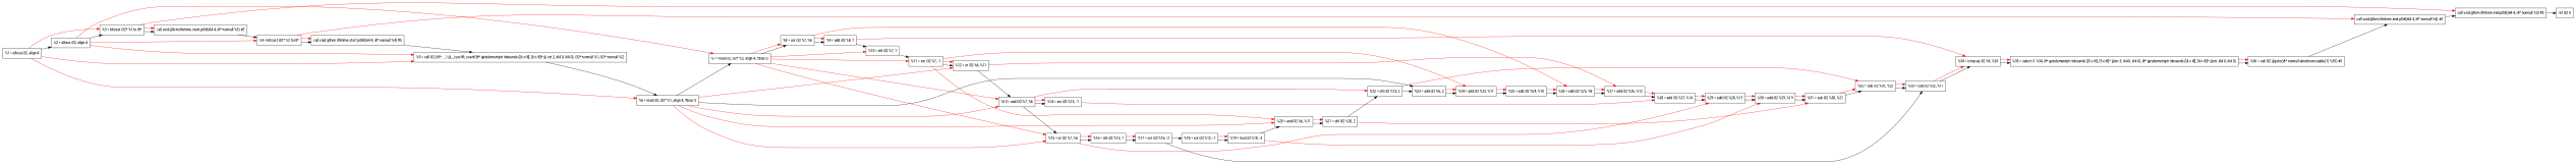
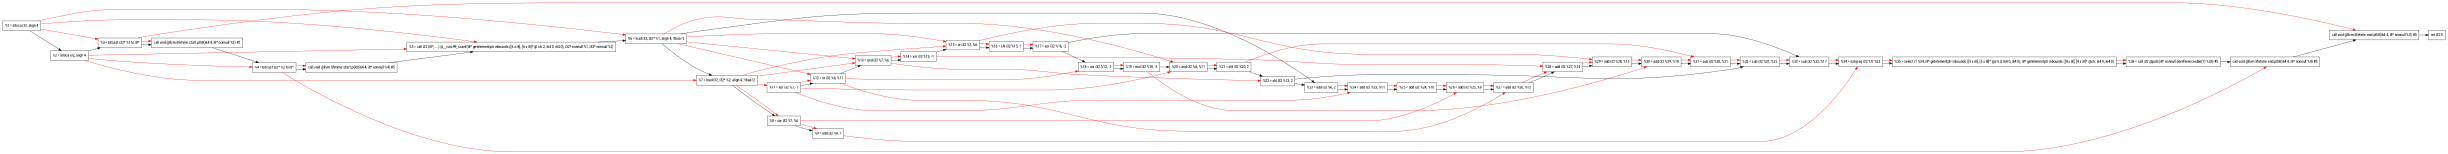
  digraph {
    fontname="Roboto Condensed"
    rankdir=LR
    node [fontname="Roboto Condensed" shape=record]
    edge [fontname="Roboto Condensed" color=red]
    n1 [label="  %1 = alloca i32, align 4"]
    n2 [label="  %2 = alloca i32, align 4"]
    n3 [label="  %3 = bitcast i32* %1 to i8*"]
    n4 [label="  %5 = call i32 (i8*, ...) @__isoc99_scanf(i8* getelementptr inbounds ([6 x i8], [6 x i8]* @.str.2, i64 0, i64 0), i32* nonnull %1, i32* nonnull %2)"]
    n5 [label="  %6 = load i32, i32* %1, align 4, !tbaa !2"]
    n6 [label="  %4 = bitcast i32* %2 to i8*"]
    n7 [label="  %7 = load i32, i32* %2, align 4, !tbaa !2"]
    n8 [label="  call void @llvm.lifetime.start.p0i8(i64 4, i8* nonnull %3) #5"]
    n9 [label="  call void @llvm.lifetime.end.p0i8(i64 4, i8* nonnull %3) #5"]
    n10 [label="  %12 = or i32 %6, %11"]
    n11 [label="  %13 = and i32 %7, %6"]
    n12 [label="  %15 = or i32 %7, %6"]
    n13 [label="  %20 = and i32 %6, %11"]
    n14 [label="  %23 = add i32 %6, 2"]
    n15 [label="  call void @llvm.lifetime.start.p0i8(i64 4, i8* nonnull %4) #5"]
    n16 [label="  call void @llvm.lifetime.end.p0i8(i64 4, i8* nonnull %4) #5"]
    n17 [label="  %8 = xor i32 %7, %6"]
-   n18 [label="  %10 = shl i32 %7, 1"]
    n19 [label="  %11 = xor i32 %7, -1"]
    n20 [label="  ret i32 0"]
    n21 [label="  %9 = add i32 %8, 1"]
    n22 [label="  %26 = add i32 %25, %8"]
    n23 [label="  %18 = xor i32 %12, -1"]
    n24 [label="  %27 = add i32 %26, %12"]
    n25 [label="  %14 = xor i32 %13, -1"]
    n26 [label="  %22 = shl i32 %13, 2"]
    n27 [label="  %16 = shl i32 %15, 1"]
    n28 [label="  %29 = add i32 %28, %15"]
    n29 [label="  %21 = shl i32 %20, 2"]
    n30 [label="  %24 = add i32 %23, %11"]
    n31 [label="  %34 = icmp eq i32 %9, %33"]
    n32 [label="  %35 = select i1 %34, i8* getelementptr inbounds ([5 x i8], [5 x i8]* @str.3, i64 0, i64 0), i8* getelementptr inbounds ([4 x i8], [4 x i8]* @str, i64 0, i64 0)"]
    n33 [label="  %25 = add i32 %24, %10"]
    n34 [label="  %19 = mul i32 %18, -3"]
    n35 [label="  %28 = add i32 %27, %14"]
    n36 [label="  %32 = sub i32 %31, %22"]
    n37 [label="  %17 = xor i32 %16, -2"]
    n38 [label="  %30 = add i32 %29, %19"]
    n39 [label="  %33 = sub i32 %32, %17"]
    n40 [label="  %31 = sub i32 %30, %21"]
    n41 [label="  %36 = call i32 @puts(i8* nonnull dereferenceable(1) %35) #5"]
    n1 -> n2 [color=""]
    n1 -> n3
    n1 -> n4
    n1 -> n5
    n2 -> n3 [color=""]
    n2 -> n4
    n2 -> n6
    n2 -> n7
    n3 -> n8 [color=""]
    n3 -> n8
    n3 -> n9
    n4 -> n5 [color=""]
    n5 -> n7 [color=""]
    n5 -> n10
    n5 -> n11
    n5 -> n12
    n5 -> n13
    n5 -> n14 [color=black]
    n6 -> n15 [color=""]
    n6 -> n15
    n6 -> n16
    n7 -> n11
    n7 -> n12
    n7 -> n17 [color=""]
    n7 -> n17
-   n7 -> n18
    n7 -> n19
    n8 -> n6 [color=""]
    n9 -> n20 [color=""]
    n10 -> n11 [color=""]
+   n10 -> n23
    n10 -> n24
    n11 -> n25 [color=""]
    n11 -> n25
    n11 -> n26
    n12 -> n27 [color=""]
    n12 -> n27
    n12 -> n28
    n13 -> n29 [color=""]
    n13 -> n29
    n14 -> n30 [color=""]
    n14 -> n30
    n15 -> n4 [color=""]
    n16 -> n9 [color=""]
    n17 -> n21 [color=""]
    n17 -> n21
    n17 -> n22
-   n18 -> n19 [color=""]
    n19 -> n10 [color=""]
    n19 -> n10
    n19 -> n13
    n19 -> n30
-   n21 -> n18 [color=""]
    n21 -> n31
    n22 -> n24 [color=""]
    n22 -> n24
    n23 -> n34 [color=""]
    n23 -> n34
    n24 -> n35 [color=""]
    n24 -> n35
-   n11 -> n12 [color=""]
+   n25 -> n12 [color=""]
    n25 -> n35
    n26 -> n14 [color=""]
-   n26 -> n36
+   n26 -> n36 [color=black]
    n27 -> n37 [color=""]
    n27 -> n37
    n28 -> n38 [color=""]
    n28 -> n38
    n29 -> n26 [color=""]
    n29 -> n40
    n30 -> n33 [color=""]
    n30 -> n33
    n31 -> n32 [color=""]
    n31 -> n32
    n32 -> n41 [color=""]
    n32 -> n41
    n33 -> n22 [color=""]
    n33 -> n22
    n34 -> n13 [color=""]
    n34 -> n38
    n35 -> n28 [color=""]
    n35 -> n28
    n36 -> n39 [color=""]
    n36 -> n39
    n37 -> n23 [color=""]
    n37 -> n39 [color=black]
    n38 -> n40 [color=""]
    n38 -> n40
    n39 -> n31 [color=""]
    n39 -> n31
    n40 -> n36 [color=""]
    n40 -> n36
    n41 -> n16 [color=""]
  }
